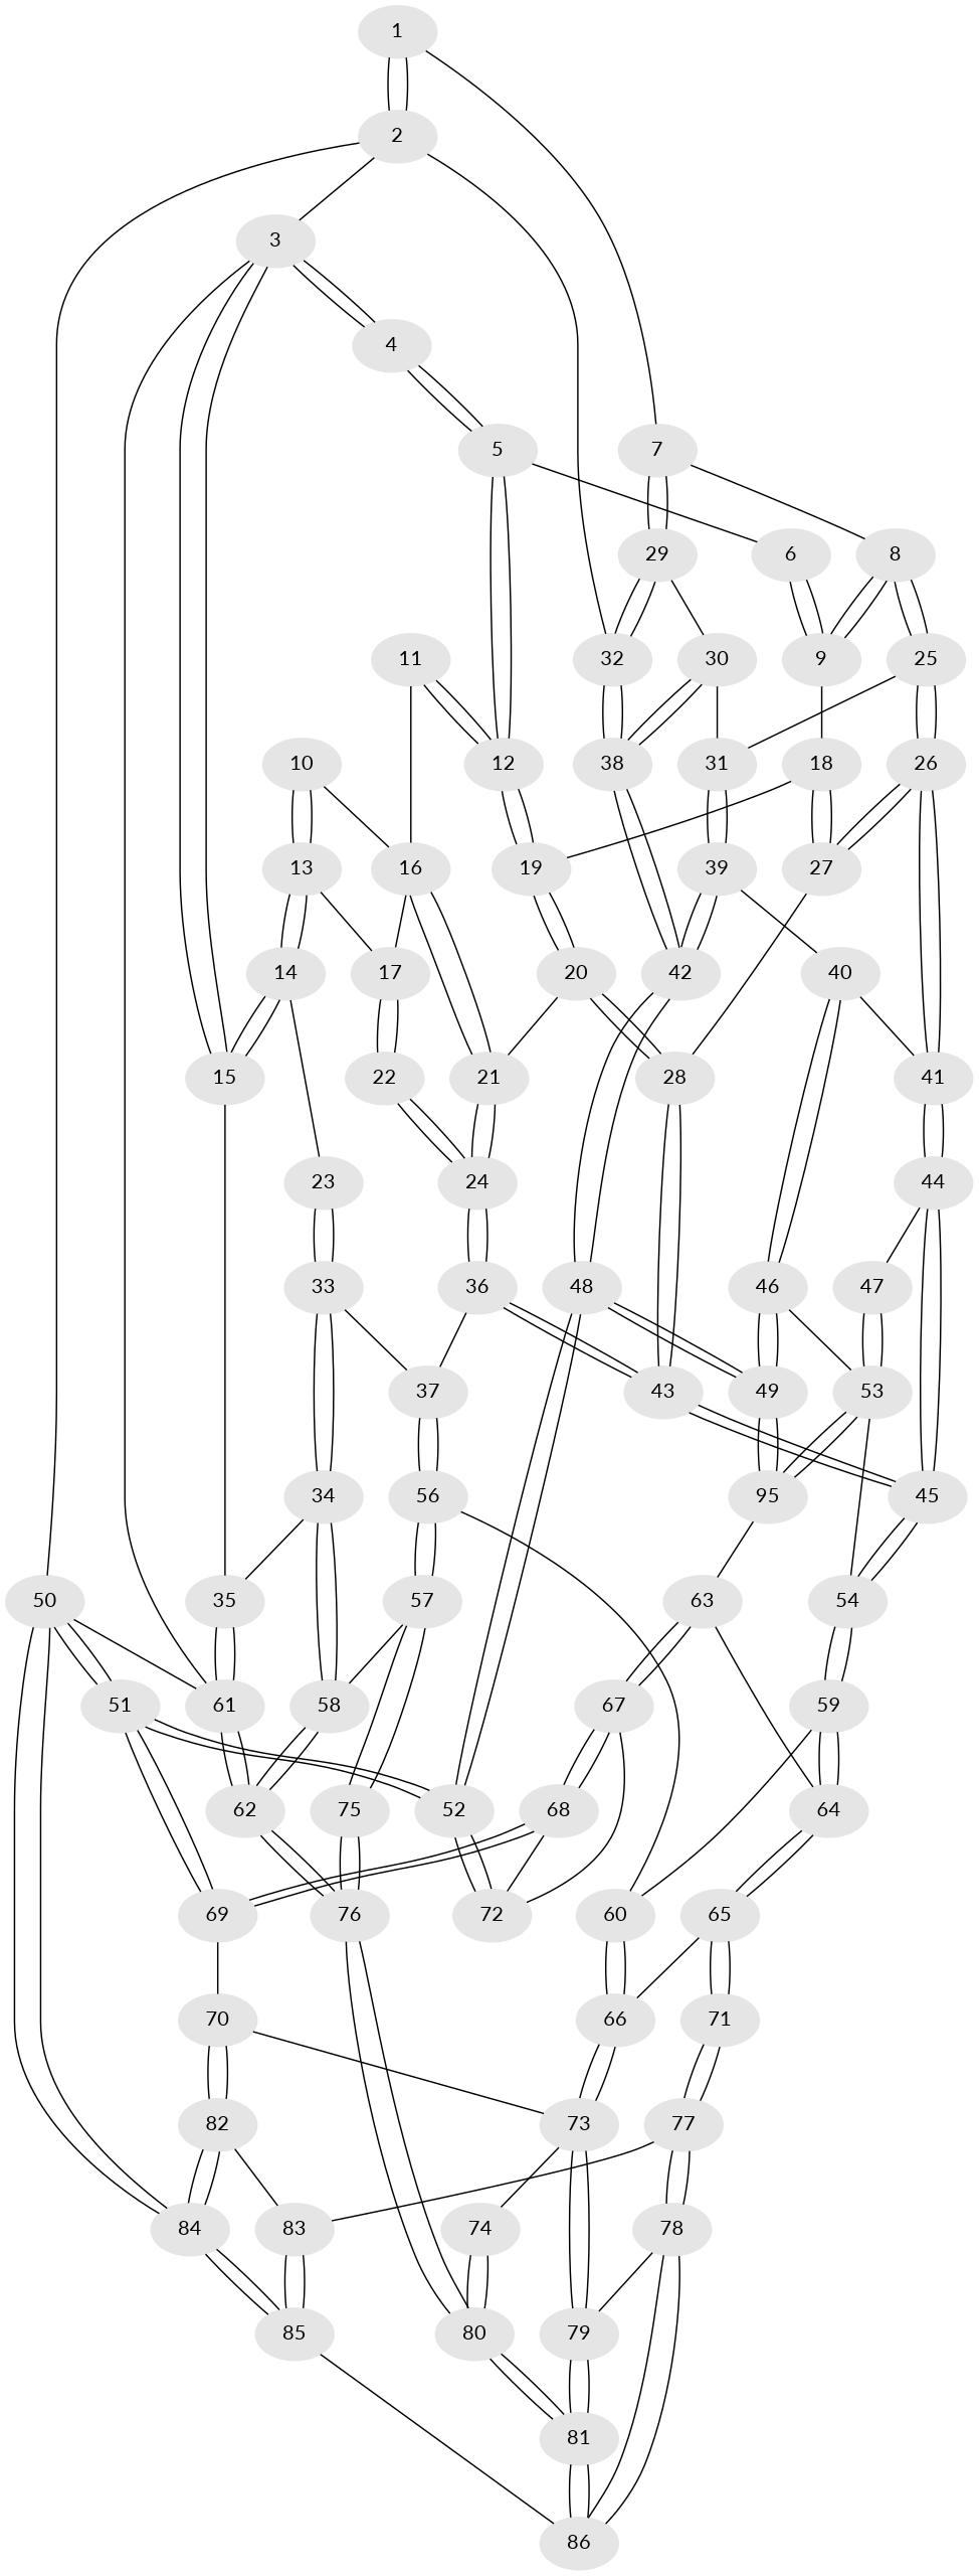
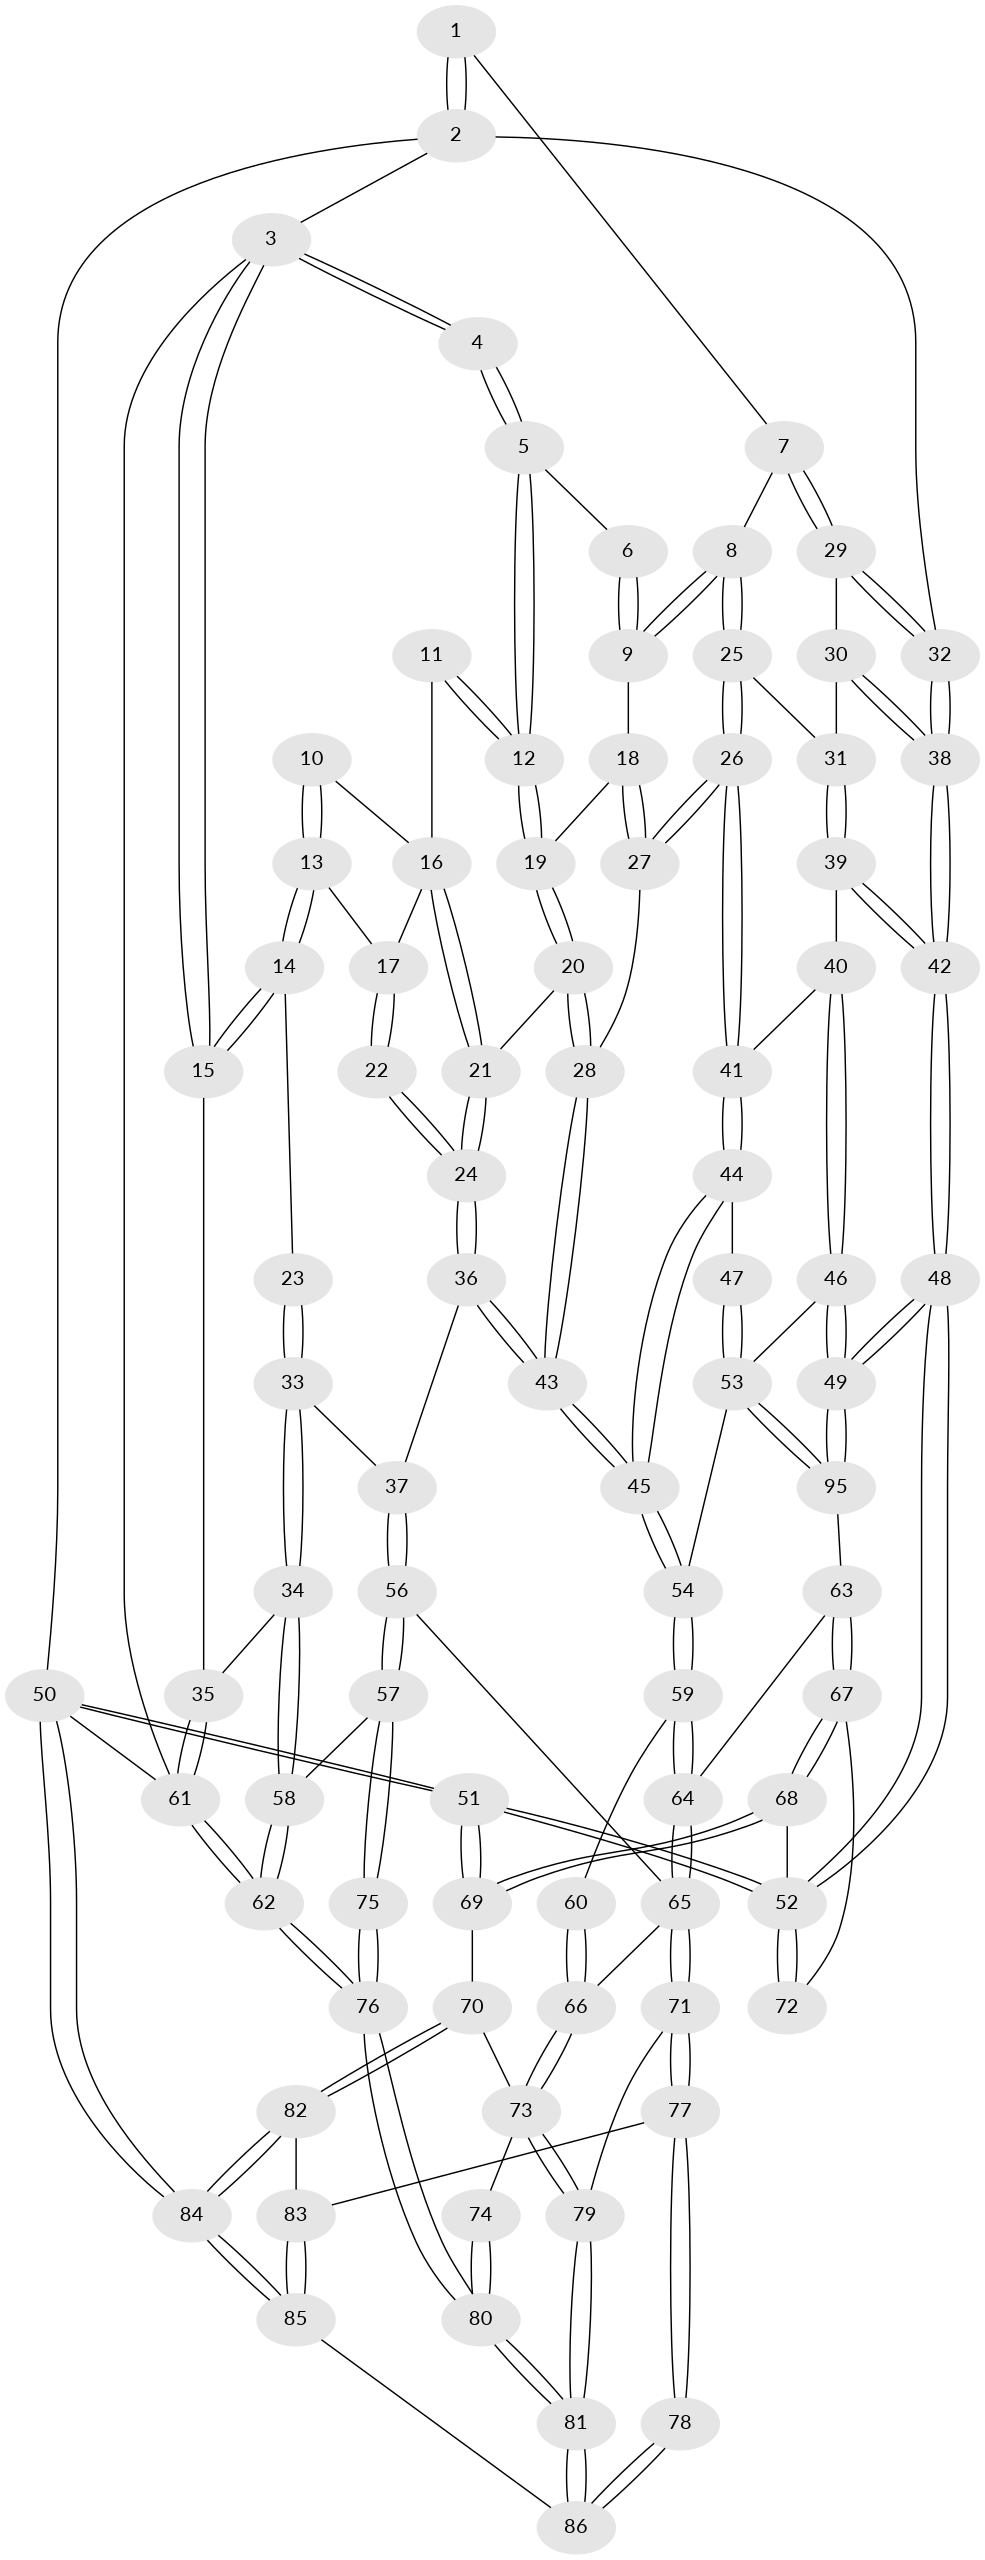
  graph {
    fontname=Lato
    node [color=gray90 fontname=Lato style=filled]
    edge [fontname=Lato]
    1
    2
    7
    3
    32
    50
    8
    29
    4
    15
    61
    38
    51
    84
    5
    35
    62
    6
    12
    9
    19
    18
    25
    30
    26
    31
    27
    10
    13
    16
    11
    14
    17
    21
    20
    23
    22
    33
    24
    28
    43
    36
    34
    37
    41
    39
    44
    45
    42
    40
    58
    56
    57
    60
    48
    46
    49
    53
    47
    52
    54
    59
    n63 [label=95]
    72
    63
    69
    85
    70
    64
    67
    75
    66
    76
    65
    73
    80
    68
    71
    77
    74
    79
    82
    83
    78
    81
    86
    1 -- 2
    1 -- 2
    1 -- 7
    2 -- 3
    2 -- 32
    2 -- 50
    7 -- 8
    7 -- 29
    7 -- 29
    3 -- 4
    3 -- 4
    3 -- 15
    3 -- 15
    3 -- 61
    32 -- 38
    32 -- 38
    50 -- 61
    50 -- 51
    50 -- 51
    50 -- 84
    50 -- 84
    8 -- 9
    8 -- 9
    8 -- 25
    8 -- 25
    29 -- 32
    29 -- 32
    29 -- 30
    4 -- 5
    4 -- 5
    15 -- 35
    61 -- 62
    61 -- 62
    38 -- 42
    38 -- 42
    51 -- 52
    51 -- 52
    51 -- 69
    51 -- 69
    84 -- 85
    84 -- 85
    5 -- 6
    5 -- 12
    5 -- 12
    35 -- 61
    35 -- 61
    62 -- 76
    62 -- 76
    6 -- 9
    6 -- 9
    12 -- 19
    12 -- 19
    9 -- 18
    19 -- 20
    19 -- 20
    18 -- 19
    18 -- 27
    18 -- 27
    25 -- 26
    25 -- 26
    25 -- 31
    30 -- 38
    30 -- 38
    30 -- 31
    26 -- 27
    26 -- 27
    26 -- 41
    26 -- 41
    31 -- 39
    31 -- 39
    27 -- 28
    10 -- 13
    10 -- 13
    10 -- 16
    13 -- 14
    13 -- 14
    13 -- 17
    16 -- 17
    16 -- 21
    16 -- 21
    11 -- 12
    11 -- 12
    11 -- 16
    14 -- 15
    14 -- 15
    14 -- 23
    17 -- 22
    17 -- 22
    21 -- 24
    21 -- 24
    20 -- 21
    20 -- 28
    20 -- 28
    23 -- 33
    23 -- 33
    22 -- 24
    22 -- 24
    33 -- 34
    33 -- 34
    33 -- 37
    24 -- 36
    24 -- 36
    28 -- 43
    28 -- 43
    43 -- 45
    43 -- 45
    36 -- 43
    36 -- 43
    36 -- 37
    34 -- 35
    34 -- 58
    34 -- 58
    37 -- 56
    37 -- 56
    41 -- 44
    41 -- 44
    39 -- 42
    39 -- 42
    39 -- 40
    44 -- 45
    44 -- 45
    44 -- 47
    45 -- 54
    45 -- 54
    42 -- 48
    42 -- 48
    40 -- 41
    40 -- 46
    40 -- 46
    58 -- 62
    58 -- 62
    56 -- 57
    56 -- 57
-   56 -- 60
+   56 -- 65
    57 -- 58
    57 -- 75
    57 -- 75
    60 -- 66
    60 -- 66
    48 -- 49
    48 -- 49
    48 -- 52
    48 -- 52
    46 -- 49
    46 -- 49
    46 -- 53
    49 -- n63
    49 -- n63
    53 -- 54
    53 -- n63
    53 -- n63
    47 -- 53
    47 -- 53
    52 -- 72
    52 -- 72
    54 -- 59
    54 -- 59
    59 -- 60
    59 -- 64
    59 -- 64
    n63 -- 63
    63 -- 64
    63 -- 67
    63 -- 67
    69 -- 70
    85 -- 86
    70 -- 73
    70 -- 82
    70 -- 82
    64 -- 65
    64 -- 65
    67 -- 72
    67 -- 68
    67 -- 68
    75 -- 76
    75 -- 76
    66 -- 73
    66 -- 73
    76 -- 80
    76 -- 80
    65 -- 66
    65 -- 71
    65 -- 71
    73 -- 74
    73 -- 79
    73 -- 79
    80 -- 81
    80 -- 81
-   68 -- 72
+   68 -- 52
    68 -- 69
    68 -- 69
    71 -- 77
    71 -- 77
    77 -- 83
    77 -- 78
    77 -- 78
    74 -- 80
    74 -- 80
    79 -- 81
    79 -- 81
    82 -- 84
    82 -- 84
    82 -- 83
    83 -- 85
    83 -- 85
-   78 -- 79
+   71 -- 79
    78 -- 86
    78 -- 86
    81 -- 86
    81 -- 86
  }
